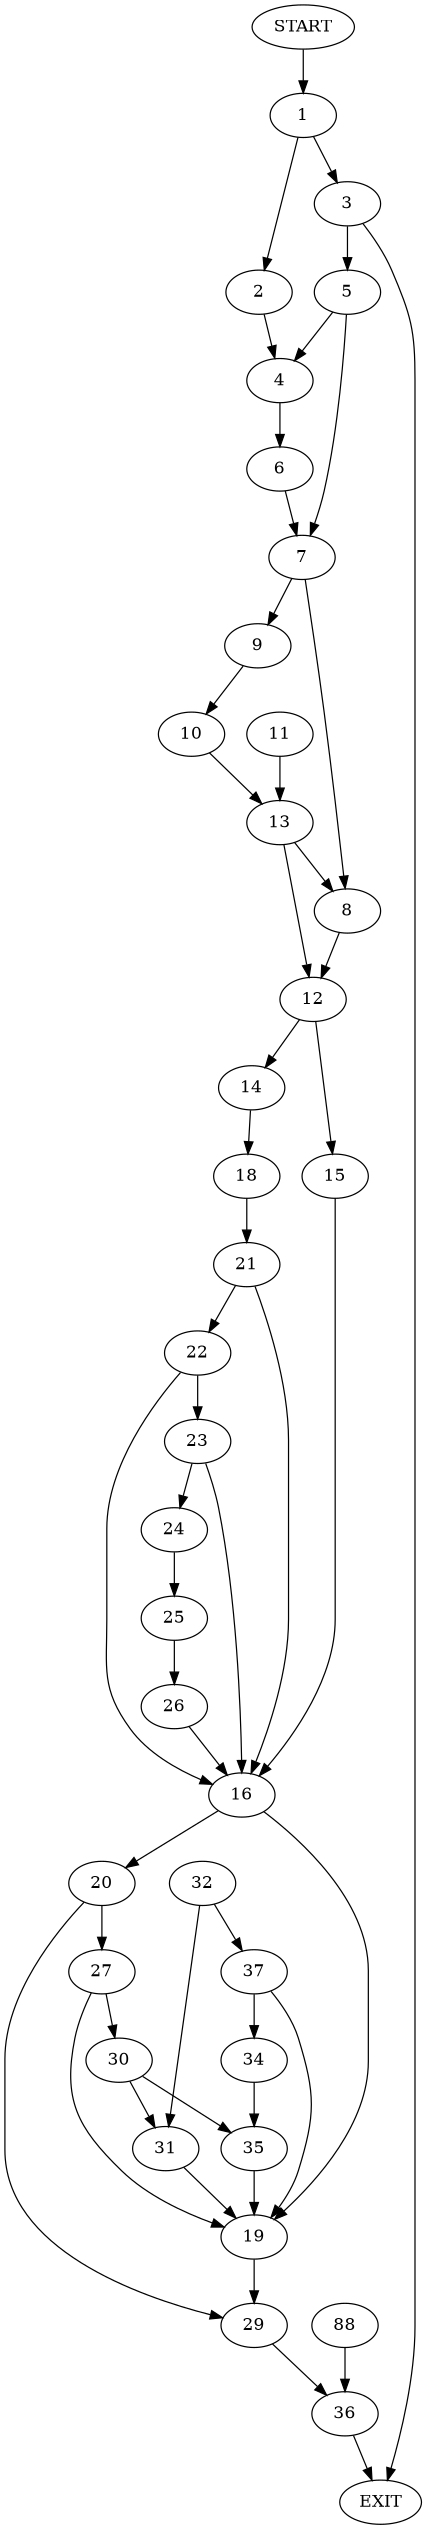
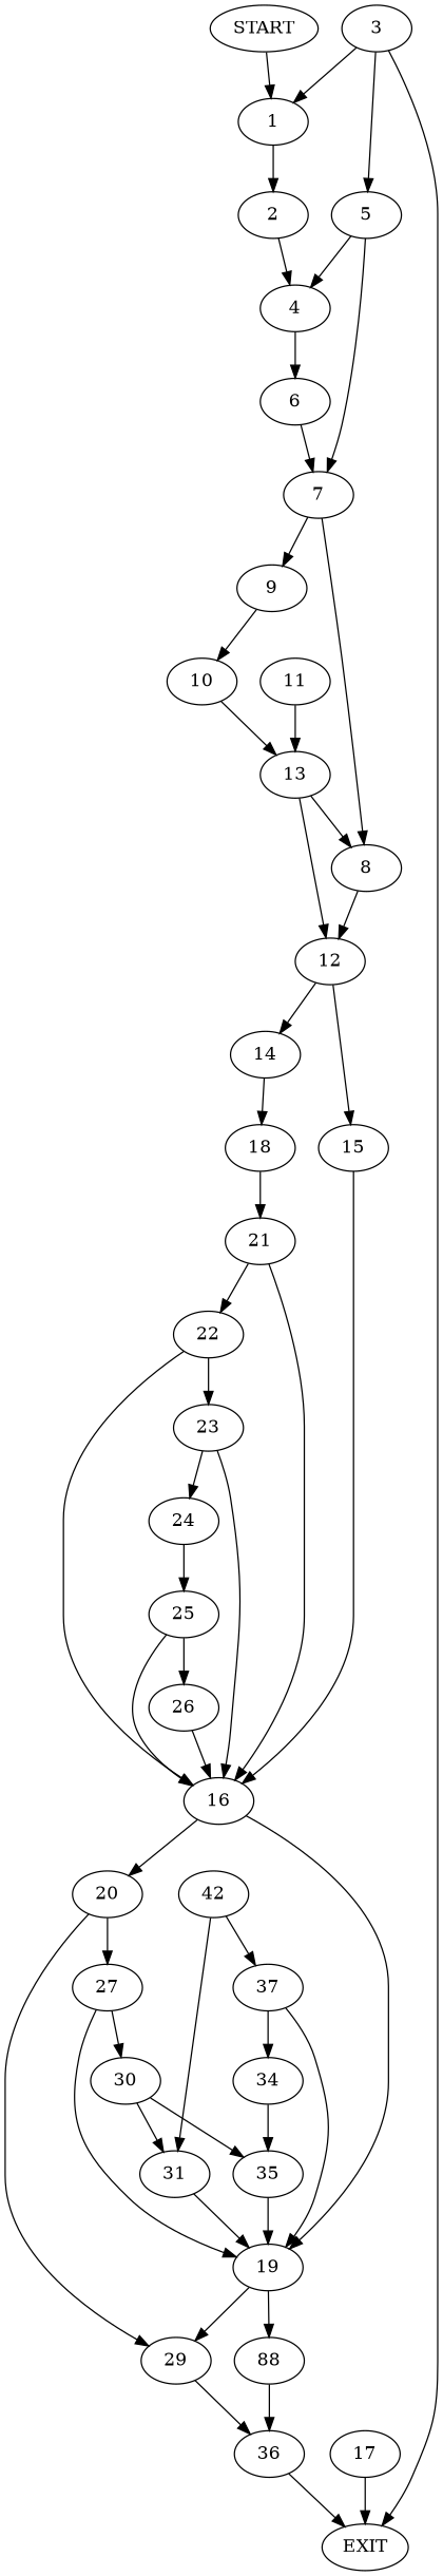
  digraph {
    n1 [label=START]
    1
    2
    3
    n5 [label=EXIT]
    4
    5
    6
    7
    8
    9
    12
    10
    14
    15
    13
    11
    18
    16
+   17
    21
    19
    20
    n24 [label=88]
    29
    27
    22
    36
    30
    23
    24
    25
    26
    31
    35
-   32
+   32 [label=42]
    n37 [label=37]
    34
    n1 -> 1
    1 -> 2
-   1 -> 3
+   3 -> 1
    2 -> 4
    3 -> n5
    3 -> 5
    4 -> 6
    5 -> 4
    5 -> 7
    6 -> 7
    7 -> 8
    7 -> 9
    8 -> 12
    9 -> 10
    12 -> 14
    12 -> 15
    10 -> 13
    14 -> 18
    15 -> 16
    13 -> 8
    13 -> 12
    11 -> 13
    18 -> 21
    16 -> 19
    16 -> 20
+   17 -> n5
    21 -> 16
    21 -> 22
+   19 -> n24
    19 -> 29
    20 -> 29
    20 -> 27
    n24 -> 36
    29 -> 36
    27 -> 19
    27 -> 30
    22 -> 16
    22 -> 23
    36 -> n5
    30 -> 31
    30 -> 35
    23 -> 16
    23 -> 24
    24 -> 25
+   25 -> 16
    25 -> 26
    26 -> 16
    31 -> 19
    35 -> 19
    32 -> 31
    32 -> n37
    n37 -> 19
    n37 -> 34
    34 -> 35
  }
